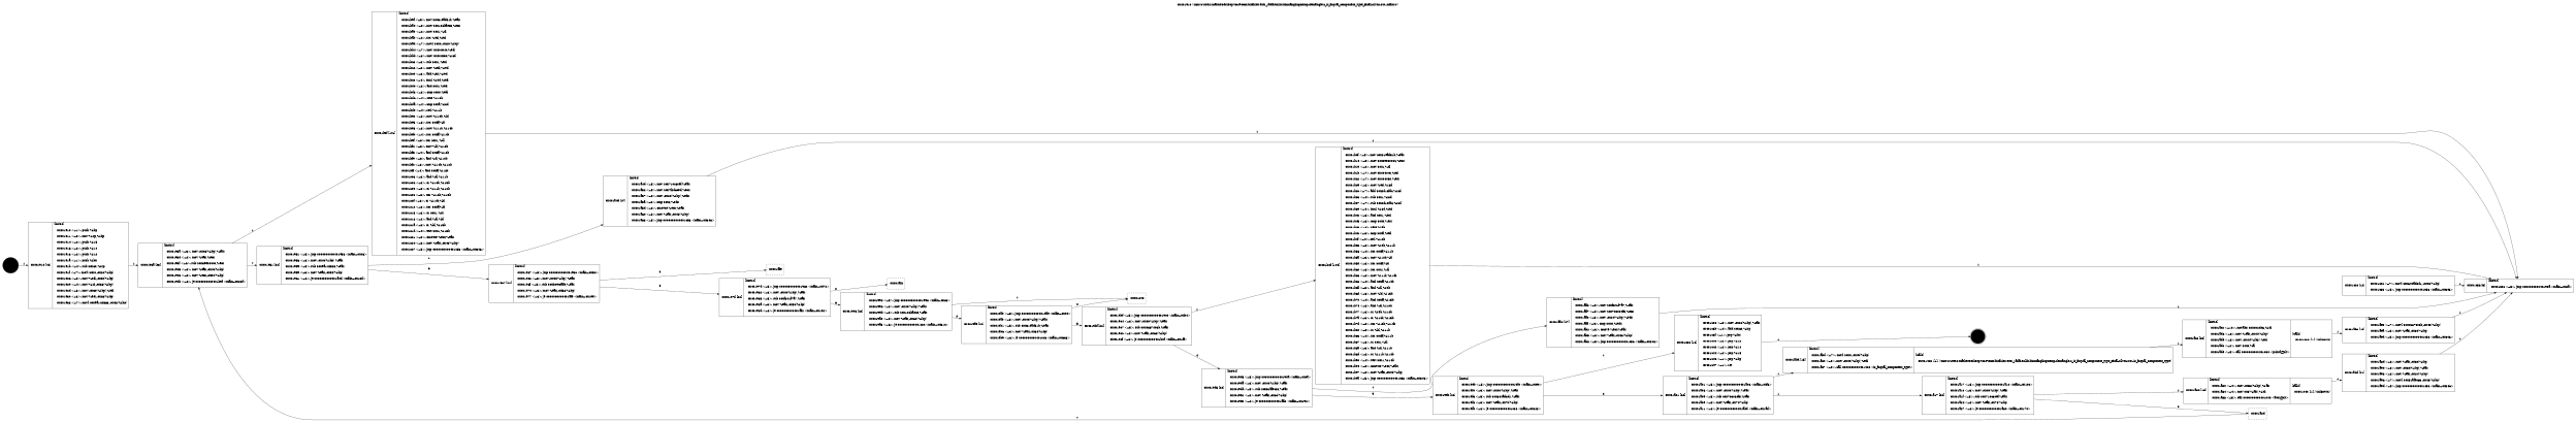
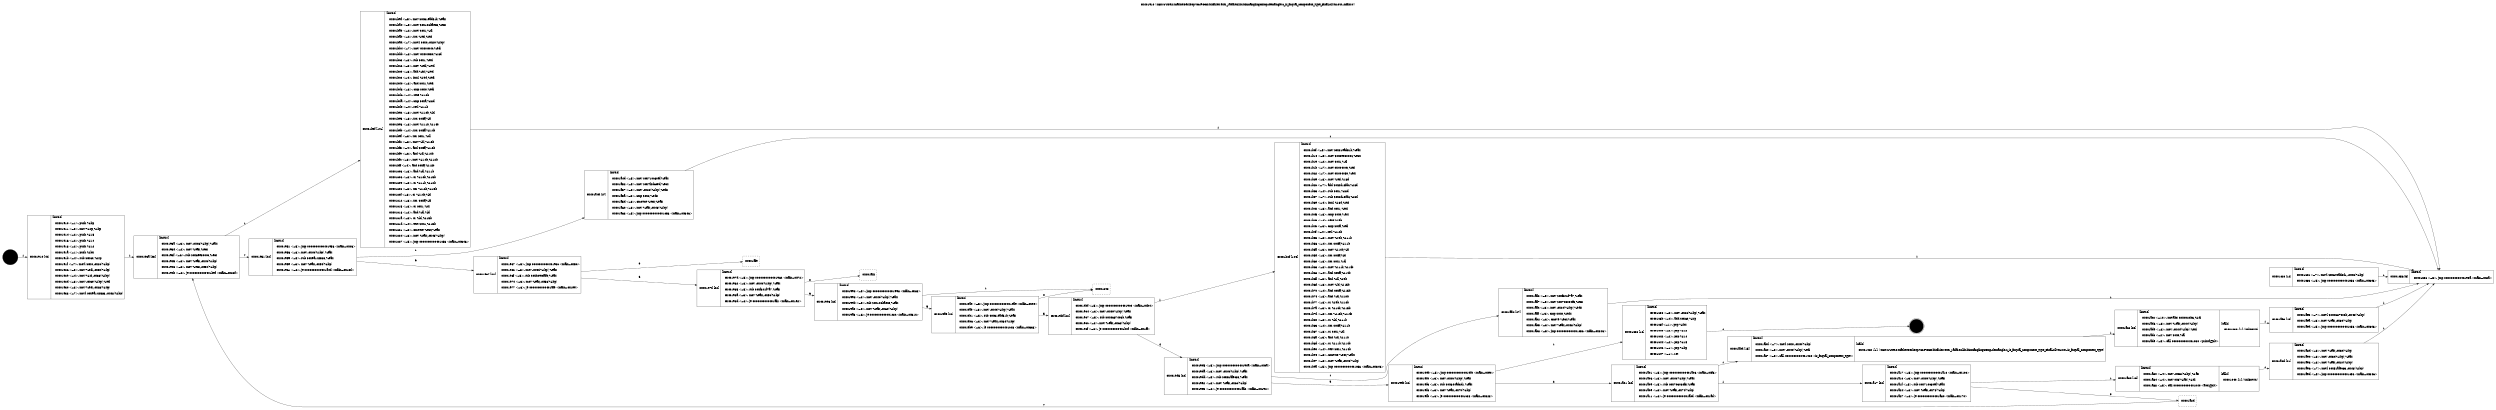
  digraph {
    label="0x401910 (/mnt/c/Users/mathe/Desktop/tcc/POCII/binaries/extr_radare2librbinmanglingcxxcp-demangle.c_is_fnqual_component_type_Final-ollvm.out::main(0))"
    labelloc=t
    rankdir=LR
    node [shape=record]
    Entry [fillcolor=black height=0.3 shape=circle style=filled width=0.3]
    n2 [label="{\n     0x401910 [42]\l\n     | [instrs]\l\n     &nbsp;&nbsp;0x401910 \<+1\>: push %rbp\l\n     &nbsp;&nbsp;0x401911 \<+3\>: mov %rsp,%rbp\l\n     &nbsp;&nbsp;0x401914 \<+2\>: push %r15\l\n     &nbsp;&nbsp;0x401916 \<+2\>: push %r14\l\n     &nbsp;&nbsp;0x401918 \<+2\>: push %r12\l\n     &nbsp;&nbsp;0x40191a \<+1\>: push %rbx\l\n     &nbsp;&nbsp;0x40191b \<+4\>: sub $0x60,%rsp\l\n     &nbsp;&nbsp;0x40191f \<+7\>: movl $0x0,-0x2c(%rbp)\l\n     &nbsp;&nbsp;0x401926 \<+3\>: mov %edi,-0x30(%rbp)\l\n     &nbsp;&nbsp;0x401929 \<+4\>: mov %rsi,-0x38(%rbp)\l\n     &nbsp;&nbsp;0x40192d \<+3\>: mov -0x30(%rbp),%edi\l\n     &nbsp;&nbsp;0x401930 \<+3\>: mov %edi,-0x28(%rbp)\l\n     &nbsp;&nbsp;0x401933 \<+7\>: movl $0x9a142583,-0x48(%rbp)\l\n  }"]
    n3 [label="{\n     0x40193a [23]\l\n     | [instrs]\l\n     &nbsp;&nbsp;0x40193a \<+3\>: mov -0x48(%rbp),%eax\l\n     &nbsp;&nbsp;0x40193d \<+2\>: mov %eax,%ecx\l\n     &nbsp;&nbsp;0x40193f \<+6\>: sub $0x8ee3000c,%ecx\l\n     &nbsp;&nbsp;0x401945 \<+3\>: mov %eax,-0x4c(%rbp)\l\n     &nbsp;&nbsp;0x401948 \<+3\>: mov %ecx,-0x50(%rbp)\l\n     &nbsp;&nbsp;0x40194b \<+6\>: je 0000000000401b9f \<main+0x28f\>\l\n  }"]
    n4 [label="{\n     0x401b9f [141]\l\n     | [instrs]\l\n     &nbsp;&nbsp;0x401b9f \<+5\>: mov $0x31ead51b,%eax\l\n     &nbsp;&nbsp;0x401ba4 \<+5\>: mov $0x106baec5,%ecx\l\n     &nbsp;&nbsp;0x401ba9 \<+2\>: mov $0x1,%dl\l\n     &nbsp;&nbsp;0x401bab \<+2\>: xor %esi,%esi\l\n     &nbsp;&nbsp;0x401bad \<+7\>: movl $0x0,-0x2c(%rbp)\l\n     &nbsp;&nbsp;0x401bb4 \<+7\>: mov 0x40404c,%edi\l\n     &nbsp;&nbsp;0x401bbb \<+8\>: mov 0x404050,%r8d\l\n     &nbsp;&nbsp;0x401bc3 \<+3\>: sub $0x1,%esi\l\n     &nbsp;&nbsp;0x401bc6 \<+3\>: mov %edi,%r9d\l\n     &nbsp;&nbsp;0x401bc9 \<+3\>: add %esi,%r9d\l\n     &nbsp;&nbsp;0x401bcc \<+4\>: imul %r9d,%edi\l\n     &nbsp;&nbsp;0x401bd0 \<+3\>: and $0x1,%edi\l\n     &nbsp;&nbsp;0x401bd3 \<+3\>: cmp $0x0,%edi\l\n     &nbsp;&nbsp;0x401bd6 \<+4\>: sete %r10b\l\n     &nbsp;&nbsp;0x401bda \<+4\>: cmp $0xa,%r8d\l\n     &nbsp;&nbsp;0x401bde \<+4\>: setl %r11b\l\n     &nbsp;&nbsp;0x401be2 \<+3\>: mov %r10b,%bl\l\n     &nbsp;&nbsp;0x401be5 \<+3\>: xor $0xff,%bl\l\n     &nbsp;&nbsp;0x401be8 \<+3\>: mov %r11b,%r14b\l\n     &nbsp;&nbsp;0x401beb \<+4\>: xor $0xff,%r14b\l\n     &nbsp;&nbsp;0x401bef \<+3\>: xor $0x1,%dl\l\n     &nbsp;&nbsp;0x401bf2 \<+3\>: mov %bl,%r15b\l\n     &nbsp;&nbsp;0x401bf5 \<+4\>: and $0xff,%r15b\l\n     &nbsp;&nbsp;0x401bf9 \<+3\>: and %dl,%r10b\l\n     &nbsp;&nbsp;0x401bfc \<+3\>: mov %r14b,%r12b\l\n     &nbsp;&nbsp;0x401bff \<+4\>: and $0xff,%r12b\l\n     &nbsp;&nbsp;0x401c03 \<+3\>: and %dl,%r11b\l\n     &nbsp;&nbsp;0x401c06 \<+3\>: or %r10b,%r15b\l\n     &nbsp;&nbsp;0x401c09 \<+3\>: or %r11b,%r12b\l\n     &nbsp;&nbsp;0x401c0c \<+3\>: xor %r12b,%r15b\l\n     &nbsp;&nbsp;0x401c0f \<+3\>: or %r14b,%bl\l\n     &nbsp;&nbsp;0x401c12 \<+3\>: xor $0xff,%bl\l\n     &nbsp;&nbsp;0x401c15 \<+3\>: or $0x1,%dl\l\n     &nbsp;&nbsp;0x401c18 \<+2\>: and %dl,%bl\l\n     &nbsp;&nbsp;0x401c1a \<+3\>: or %bl,%r15b\l\n     &nbsp;&nbsp;0x401c1d \<+4\>: test $0x1,%r15b\l\n     &nbsp;&nbsp;0x401c21 \<+3\>: cmovne %ecx,%eax\l\n     &nbsp;&nbsp;0x401c24 \<+3\>: mov %eax,-0x48(%rbp)\l\n     &nbsp;&nbsp;0x401c27 \<+5\>: jmp 0000000000401c56 \<main+0x346\>\l\n  }"]
    n5 [label="{\n     0x401951 [22]\l\n     | [instrs]\l\n     &nbsp;&nbsp;0x401951 \<+5\>: jmp 0000000000401956 \<main+0x46\>\l\n     &nbsp;&nbsp;0x401956 \<+3\>: mov -0x4c(%rbp),%eax\l\n     &nbsp;&nbsp;0x401959 \<+5\>: sub $0x9a142583,%eax\l\n     &nbsp;&nbsp;0x40195e \<+3\>: mov %eax,-0x54(%rbp)\l\n     &nbsp;&nbsp;0x401961 \<+6\>: je 0000000000401a4d \<main+0x13d\>\l\n  }"]
    n6 [label="{\n     0x401c56 [5]\l\n     | [instrs]\l\n     &nbsp;&nbsp;0x401c56 \<+5\>: jmp 000000000040193a \<main+0x2a\>\l\n  }"]
    n7 [label="{\n     0x401a4d [27]\l\n     | [instrs]\l\n     &nbsp;&nbsp;0x401a4d \<+5\>: mov $0x710c80ef,%eax\l\n     &nbsp;&nbsp;0x401a52 \<+5\>: mov $0x7f2d6ced,%ecx\l\n     &nbsp;&nbsp;0x401a57 \<+3\>: mov -0x28(%rbp),%edx\l\n     &nbsp;&nbsp;0x401a5a \<+3\>: cmp $0x2,%edx\l\n     &nbsp;&nbsp;0x401a5d \<+3\>: cmovne %ecx,%eax\l\n     &nbsp;&nbsp;0x401a60 \<+3\>: mov %eax,-0x48(%rbp)\l\n     &nbsp;&nbsp;0x401a63 \<+5\>: jmp 0000000000401c56 \<main+0x346\>\l\n  }"]
    n8 [label="{\n     0x401967 [22]\l\n     | [instrs]\l\n     &nbsp;&nbsp;0x401967 \<+5\>: jmp 000000000040196c \<main+0x5c\>\l\n     &nbsp;&nbsp;0x40196c \<+3\>: mov -0x4c(%rbp),%eax\l\n     &nbsp;&nbsp;0x40196f \<+5\>: sub $0xb29cdaf0,%eax\l\n     &nbsp;&nbsp;0x401974 \<+3\>: mov %eax,-0x58(%rbp)\l\n     &nbsp;&nbsp;0x401977 \<+6\>: je 0000000000401afe \<main+0x1ee\>\l\n  }"]
    n9 [label="{\n     0x401afe\l\n  }" style=dashed]
    n10 [label="{\n     0x40197d [22]\l\n     | [instrs]\l\n     &nbsp;&nbsp;0x40197d \<+5\>: jmp 0000000000401982 \<main+0x72\>\l\n     &nbsp;&nbsp;0x401982 \<+3\>: mov -0x4c(%rbp),%eax\l\n     &nbsp;&nbsp;0x401985 \<+5\>: sub $0xf341f7a7,%eax\l\n     &nbsp;&nbsp;0x40198a \<+3\>: mov %eax,-0x5c(%rbp)\l\n     &nbsp;&nbsp;0x40198d \<+6\>: je 0000000000401af2 \<main+0x1e2\>\l\n  }"]
    Exit [fillcolor=black height=0.3 peripheries=2 shape=circle style=filled width=0.3]
    n12 [label="{\n     0x401af2\l\n  }" style=dashed]
    n13 [label="{\n     0x401993 [22]\l\n     | [instrs]\l\n     &nbsp;&nbsp;0x401993 \<+5\>: jmp 0000000000401998 \<main+0x88\>\l\n     &nbsp;&nbsp;0x401998 \<+3\>: mov -0x4c(%rbp),%eax\l\n     &nbsp;&nbsp;0x40199b \<+5\>: sub $0x106baec5,%eax\l\n     &nbsp;&nbsp;0x4019a0 \<+3\>: mov %eax,-0x60(%rbp)\l\n     &nbsp;&nbsp;0x4019a3 \<+6\>: je 0000000000401c2c \<main+0x31c\>\l\n  }"]
    n14 [label="{\n     0x401ae3 [15]\l\n     | [instrs]\l\n     &nbsp;&nbsp;0x401ae3 \<+7\>: movl $0x4687403b,-0x48(%rbp)\l\n     &nbsp;&nbsp;0x401aea \<+3\>: mov %eax,-0x80(%rbp)\l\n     &nbsp;&nbsp;0x401aed \<+5\>: jmp 0000000000401c56 \<main+0x346\>\l\n  }"]
    n15 [label="{\n     0x4019a9 [22]\l\n     | [instrs]\l\n     &nbsp;&nbsp;0x4019a9 \<+5\>: jmp 00000000004019ae \<main+0x9e\>\l\n     &nbsp;&nbsp;0x4019ae \<+3\>: mov -0x4c(%rbp),%eax\l\n     &nbsp;&nbsp;0x4019b1 \<+5\>: sub $0x31ead51b,%eax\l\n     &nbsp;&nbsp;0x4019b6 \<+3\>: mov %eax,-0x64(%rbp)\l\n     &nbsp;&nbsp;0x4019b9 \<+6\>: je 0000000000401c48 \<main+0x338\>\l\n  }"]
    n16 [label="{\n     0x401c48\l\n  }" style=dashed]
    n17 [label="{\n     0x401acc [23]\l\n     | [instrs]\l\n     &nbsp;&nbsp;0x401acc \<+10\>: movabs $0x4020b6,%rdi\l\n     &nbsp;&nbsp;0x401ad6 \<+3\>: mov %eax,-0x44(%rbp)\l\n     &nbsp;&nbsp;0x401ad9 \<+3\>: mov -0x44(%rbp),%esi\l\n     &nbsp;&nbsp;0x401adc \<+2\>: mov $0x0,%al\l\n     &nbsp;&nbsp;0x401ade \<+5\>: call 0000000000401030 \<printf@plt\>\l\n     | [calls]\l\n     &nbsp;&nbsp;0x401030 \{1\} (unknown)\l\n  }"]
    n18 [label="{\n     0x401c2c [12]\l\n     | [instrs]\l\n     &nbsp;&nbsp;0x401c2c \<+7\>: movl $0x644ad3d1,-0x48(%rbp)\l\n     &nbsp;&nbsp;0x401c33 \<+5\>: jmp 0000000000401c56 \<main+0x346\>\l\n  }"]
    n19 [label="{\n     0x4019bf [22]\l\n     | [instrs]\l\n     &nbsp;&nbsp;0x4019bf \<+5\>: jmp 00000000004019c4 \<main+0xb4\>\l\n     &nbsp;&nbsp;0x4019c4 \<+3\>: mov -0x4c(%rbp),%eax\l\n     &nbsp;&nbsp;0x4019c7 \<+5\>: sub $0x4687403b,%eax\l\n     &nbsp;&nbsp;0x4019cc \<+3\>: mov %eax,-0x68(%rbp)\l\n     &nbsp;&nbsp;0x4019cf \<+6\>: je 0000000000401b0f \<main+0x1ff\>\l\n  }"]
    n20 [label="{\n     0x401a8d [21]\l\n     | [instrs]\l\n     &nbsp;&nbsp;0x401a8d \<+3\>: mov %eax,-0x3c(%rbp)\l\n     &nbsp;&nbsp;0x401a90 \<+3\>: mov -0x3c(%rbp),%eax\l\n     &nbsp;&nbsp;0x401a93 \<+3\>: mov %eax,-0x24(%rbp)\l\n     &nbsp;&nbsp;0x401a96 \<+7\>: movl $0x51afec83,-0x48(%rbp)\l\n     &nbsp;&nbsp;0x401a9d \<+5\>: jmp 0000000000401c56 \<main+0x346\>\l\n  }"]
    n21 [label="{\n     0x401b0f [144]\l\n     | [instrs]\l\n     &nbsp;&nbsp;0x401b0f \<+5\>: mov $0x31ead51b,%eax\l\n     &nbsp;&nbsp;0x401b14 \<+5\>: mov $0x8ee3000c,%ecx\l\n     &nbsp;&nbsp;0x401b19 \<+2\>: mov $0x1,%dl\l\n     &nbsp;&nbsp;0x401b1b \<+7\>: mov 0x40404c,%esi\l\n     &nbsp;&nbsp;0x401b22 \<+7\>: mov 0x404050,%edi\l\n     &nbsp;&nbsp;0x401b29 \<+3\>: mov %esi,%r8d\l\n     &nbsp;&nbsp;0x401b2c \<+7\>: add $0x2d13fdc,%r8d\l\n     &nbsp;&nbsp;0x401b33 \<+4\>: sub $0x1,%r8d\l\n     &nbsp;&nbsp;0x401b37 \<+7\>: sub $0x2d13fdc,%r8d\l\n     &nbsp;&nbsp;0x401b3e \<+4\>: imul %r8d,%esi\l\n     &nbsp;&nbsp;0x401b42 \<+3\>: and $0x1,%esi\l\n     &nbsp;&nbsp;0x401b45 \<+3\>: cmp $0x0,%esi\l\n     &nbsp;&nbsp;0x401b48 \<+4\>: sete %r9b\l\n     &nbsp;&nbsp;0x401b4c \<+3\>: cmp $0xa,%edi\l\n     &nbsp;&nbsp;0x401b4f \<+4\>: setl %r10b\l\n     &nbsp;&nbsp;0x401b53 \<+3\>: mov %r9b,%r11b\l\n     &nbsp;&nbsp;0x401b56 \<+4\>: xor $0xff,%r11b\l\n     &nbsp;&nbsp;0x401b5a \<+3\>: mov %r10b,%bl\l\n     &nbsp;&nbsp;0x401b5d \<+3\>: xor $0xff,%bl\l\n     &nbsp;&nbsp;0x401b60 \<+3\>: xor $0x1,%dl\l\n     &nbsp;&nbsp;0x401b63 \<+3\>: mov %r11b,%r14b\l\n     &nbsp;&nbsp;0x401b66 \<+4\>: and $0xff,%r14b\l\n     &nbsp;&nbsp;0x401b6a \<+3\>: and %dl,%r9b\l\n     &nbsp;&nbsp;0x401b6d \<+3\>: mov %bl,%r15b\l\n     &nbsp;&nbsp;0x401b70 \<+4\>: and $0xff,%r15b\l\n     &nbsp;&nbsp;0x401b74 \<+3\>: and %dl,%r10b\l\n     &nbsp;&nbsp;0x401b77 \<+3\>: or %r9b,%r14b\l\n     &nbsp;&nbsp;0x401b7a \<+3\>: or %r10b,%r15b\l\n     &nbsp;&nbsp;0x401b7d \<+3\>: xor %r15b,%r14b\l\n     &nbsp;&nbsp;0x401b80 \<+3\>: or %bl,%r11b\l\n     &nbsp;&nbsp;0x401b83 \<+4\>: xor $0xff,%r11b\l\n     &nbsp;&nbsp;0x401b87 \<+3\>: or $0x1,%dl\l\n     &nbsp;&nbsp;0x401b8a \<+3\>: and %dl,%r11b\l\n     &nbsp;&nbsp;0x401b8d \<+3\>: or %r11b,%r14b\l\n     &nbsp;&nbsp;0x401b90 \<+4\>: test $0x1,%r14b\l\n     &nbsp;&nbsp;0x401b94 \<+3\>: cmovne %ecx,%eax\l\n     &nbsp;&nbsp;0x401b97 \<+3\>: mov %eax,-0x48(%rbp)\l\n     &nbsp;&nbsp;0x401b9a \<+5\>: jmp 0000000000401c56 \<main+0x346\>\l\n  }"]
    n22 [label="{\n     0x4019d5 [22]\l\n     | [instrs]\l\n     &nbsp;&nbsp;0x4019d5 \<+5\>: jmp 00000000004019da \<main+0xca\>\l\n     &nbsp;&nbsp;0x4019da \<+3\>: mov -0x4c(%rbp),%eax\l\n     &nbsp;&nbsp;0x4019dd \<+5\>: sub $0x51afec83,%eax\l\n     &nbsp;&nbsp;0x4019e2 \<+3\>: mov %eax,-0x6c(%rbp)\l\n     &nbsp;&nbsp;0x4019e5 \<+6\>: je 0000000000401aa2 \<main+0x192\>\l\n  }"]
    n23 [label="{\n     0x401a2d\l\n  }" style=dashed]
    n24 [label="{\n     0x401aa2 [27]\l\n     | [instrs]\l\n     &nbsp;&nbsp;0x401aa2 \<+5\>: mov $0xf341f7a7,%eax\l\n     &nbsp;&nbsp;0x401aa7 \<+5\>: mov $0x703034f5,%ecx\l\n     &nbsp;&nbsp;0x401aac \<+3\>: mov -0x24(%rbp),%edx\l\n     &nbsp;&nbsp;0x401aaf \<+3\>: cmp $0x0,%edx\l\n     &nbsp;&nbsp;0x401ab2 \<+3\>: cmove %ecx,%eax\l\n     &nbsp;&nbsp;0x401ab5 \<+3\>: mov %eax,-0x48(%rbp)\l\n     &nbsp;&nbsp;0x401ab8 \<+5\>: jmp 0000000000401c56 \<main+0x346\>\l\n  }"]
    n25 [label="{\n     0x4019eb [22]\l\n     | [instrs]\l\n     &nbsp;&nbsp;0x4019eb \<+5\>: jmp 00000000004019f0 \<main+0xe0\>\l\n     &nbsp;&nbsp;0x4019f0 \<+3\>: mov -0x4c(%rbp),%eax\l\n     &nbsp;&nbsp;0x4019f3 \<+5\>: sub $0x644ad3d1,%eax\l\n     &nbsp;&nbsp;0x4019f8 \<+3\>: mov %eax,-0x70(%rbp)\l\n     &nbsp;&nbsp;0x4019fb \<+6\>: je 0000000000401c38 \<main+0x328\>\l\n  }"]
    n26 [label="{\n     0x401a80 [13]\l\n     | [instrs]\l\n     &nbsp;&nbsp;0x401a80 \<+4\>: mov -0x38(%rbp),%rax\l\n     &nbsp;&nbsp;0x401a84 \<+4\>: mov 0x8(%rax),%rdi\l\n     &nbsp;&nbsp;0x401a88 \<+5\>: call 0000000000401040 \<atoi@plt\>\l\n     | [calls]\l\n     &nbsp;&nbsp;0x401040 \{1\} (unknown)\l\n  }"]
    n27 [label="{\n     0x401c38 [16]\l\n     | [instrs]\l\n     &nbsp;&nbsp;0x401c38 \<+3\>: mov -0x2c(%rbp),%eax\l\n     &nbsp;&nbsp;0x401c3b \<+4\>: add $0x60,%rsp\l\n     &nbsp;&nbsp;0x401c3f \<+1\>: pop %rbx\l\n     &nbsp;&nbsp;0x401c40 \<+2\>: pop %r12\l\n     &nbsp;&nbsp;0x401c42 \<+2\>: pop %r14\l\n     &nbsp;&nbsp;0x401c44 \<+2\>: pop %r15\l\n     &nbsp;&nbsp;0x401c46 \<+1\>: pop %rbp\l\n     &nbsp;&nbsp;0x401c47 \<+1\>: ret\l\n  }"]
    n28 [label="{\n     0x401a01 [22]\l\n     | [instrs]\l\n     &nbsp;&nbsp;0x401a01 \<+5\>: jmp 0000000000401a06 \<main+0xf6\>\l\n     &nbsp;&nbsp;0x401a06 \<+3\>: mov -0x4c(%rbp),%eax\l\n     &nbsp;&nbsp;0x401a09 \<+5\>: sub $0x703034f5,%eax\l\n     &nbsp;&nbsp;0x401a0e \<+3\>: mov %eax,-0x74(%rbp)\l\n     &nbsp;&nbsp;0x401a11 \<+6\>: je 0000000000401abd \<main+0x1ad\>\l\n  }"]
    n29 [label="{\n     0x401a17 [22]\l\n     | [instrs]\l\n     &nbsp;&nbsp;0x401a17 \<+5\>: jmp 0000000000401a1c \<main+0x10c\>\l\n     &nbsp;&nbsp;0x401a1c \<+3\>: mov -0x4c(%rbp),%eax\l\n     &nbsp;&nbsp;0x401a1f \<+5\>: sub $0x710c80ef,%eax\l\n     &nbsp;&nbsp;0x401a24 \<+3\>: mov %eax,-0x78(%rbp)\l\n     &nbsp;&nbsp;0x401a27 \<+6\>: je 0000000000401a80 \<main+0x170\>\l\n  }"]
    n30 [label="{\n     0x401abd [15]\l\n     | [instrs]\l\n     &nbsp;&nbsp;0x401abd \<+7\>: movl $0x0,-0x40(%rbp)\l\n     &nbsp;&nbsp;0x401ac4 \<+3\>: mov -0x40(%rbp),%edi\l\n     &nbsp;&nbsp;0x401ac7 \<+5\>: call 0000000000401420 \<is_fnqual_component_type\>\l\n     | [calls]\l\n     &nbsp;&nbsp;0x401420 \{1\} (/mnt/c/Users/mathe/Desktop/tcc/POCII/binaries/extr_radare2librbinmanglingcxxcp-demangle.c_is_fnqual_component_type_Final-ollvm.out::is_fnqual_component_type)\l\n  }"]
    Entry -> n2 [label=" 1"]
    n2 -> n3 [label=" 1"]
    n3 -> n4 [label=" 1"]
    n3 -> n5 [label=" 7"]
    n4 -> n6 [label=" 1"]
    n5 -> n7 [label=" 1"]
    n5 -> n8 [label=" 6"]
    n7 -> n6 [label=" 1"]
    n8 -> n9 [label=" 0"]
    n8 -> n10 [label=" 6"]
    n10 -> n12 [label=" 0"]
    n10 -> n13 [label=" 6"]
-   n13 -> n15 [label=" 2"]
+   n13 -> n15 [label=" 5"]
    n13 -> n16 [label=" 1"]
    n14 -> n6 [label=" 1"]
    n15 -> n16 [label=" 0"]
    n15 -> n19 [label=" 5"]
    n17 -> n14 [label=" 1"]
    n18 -> n6 [label=" 1"]
    n19 -> n21 [label=" 1"]
    n19 -> n22 [label=" 4"]
    n20 -> n6 [label=" 1"]
    n21 -> n6 [label=" 1"]
    n22 -> n24 [label=" 1"]
    n22 -> n25 [label=" 3"]
    n23 -> n3 [label=" 7"]
    n24 -> n6 [label=" 1"]
    n25 -> n27 [label=" 1"]
    n25 -> n28 [label=" 2"]
    n26 -> n20 [label=" 1"]
    n27 -> Exit [label=" 1"]
    n28 -> n29 [label=" 1"]
    n28 -> n30 [label=" 1"]
    n29 -> n23 [label=" 0"]
    n29 -> n26 [label=" 1"]
    n30 -> n17 [label=" 1"]
  }
